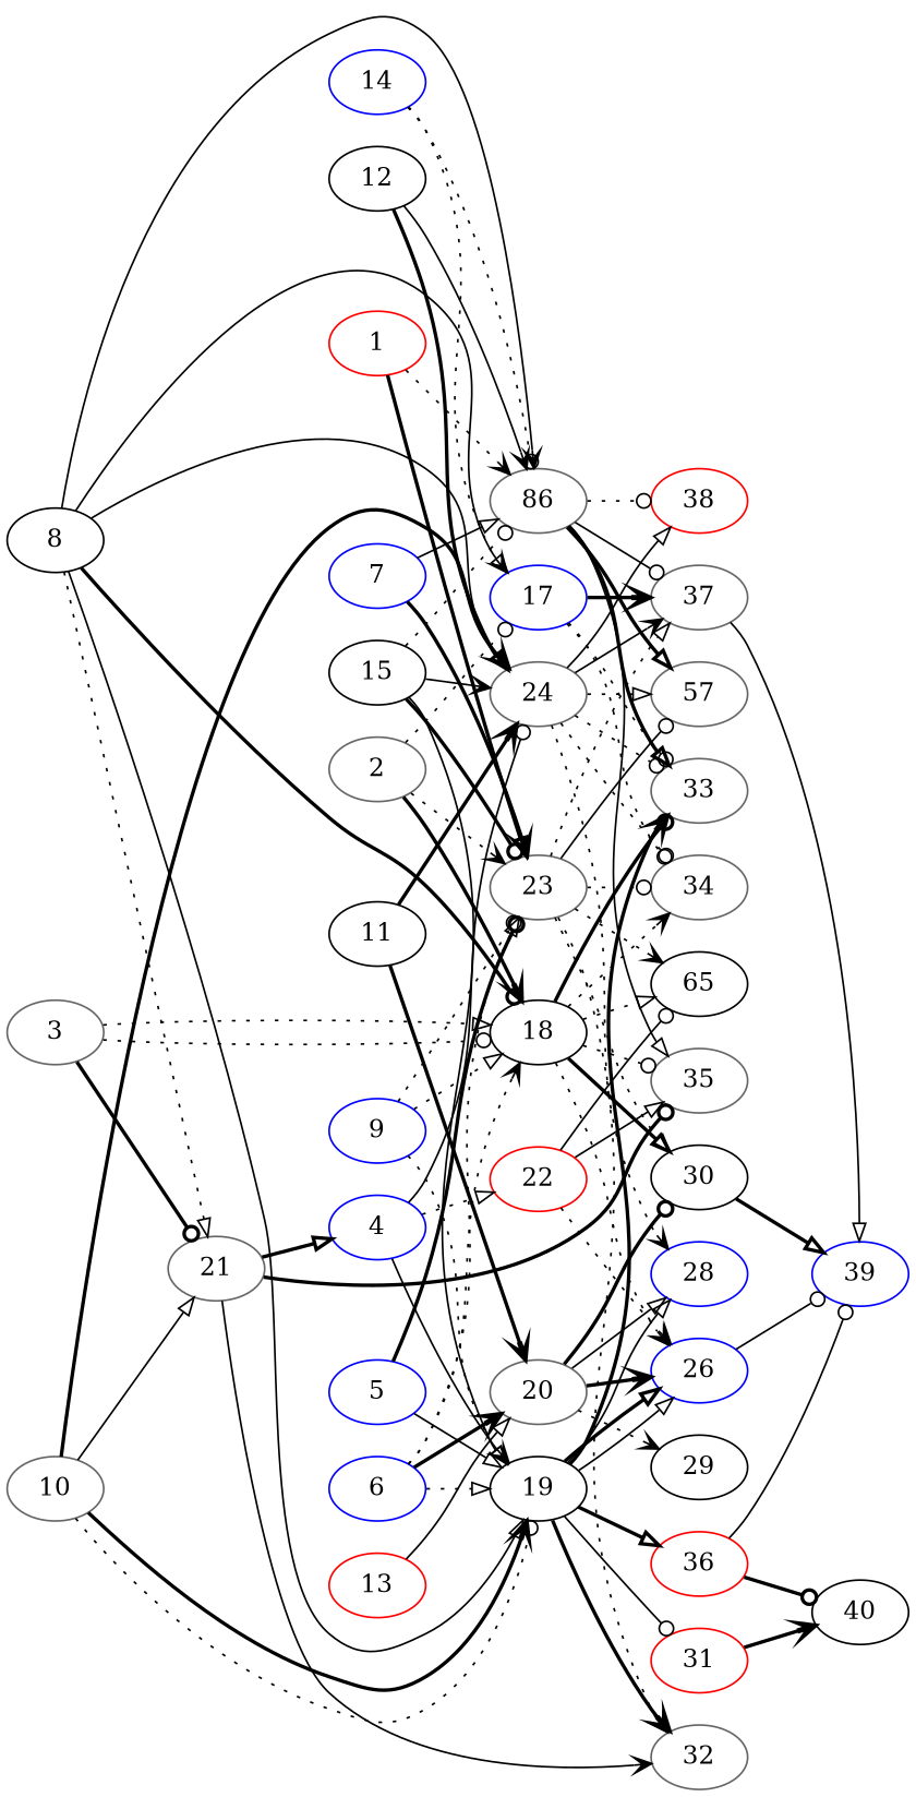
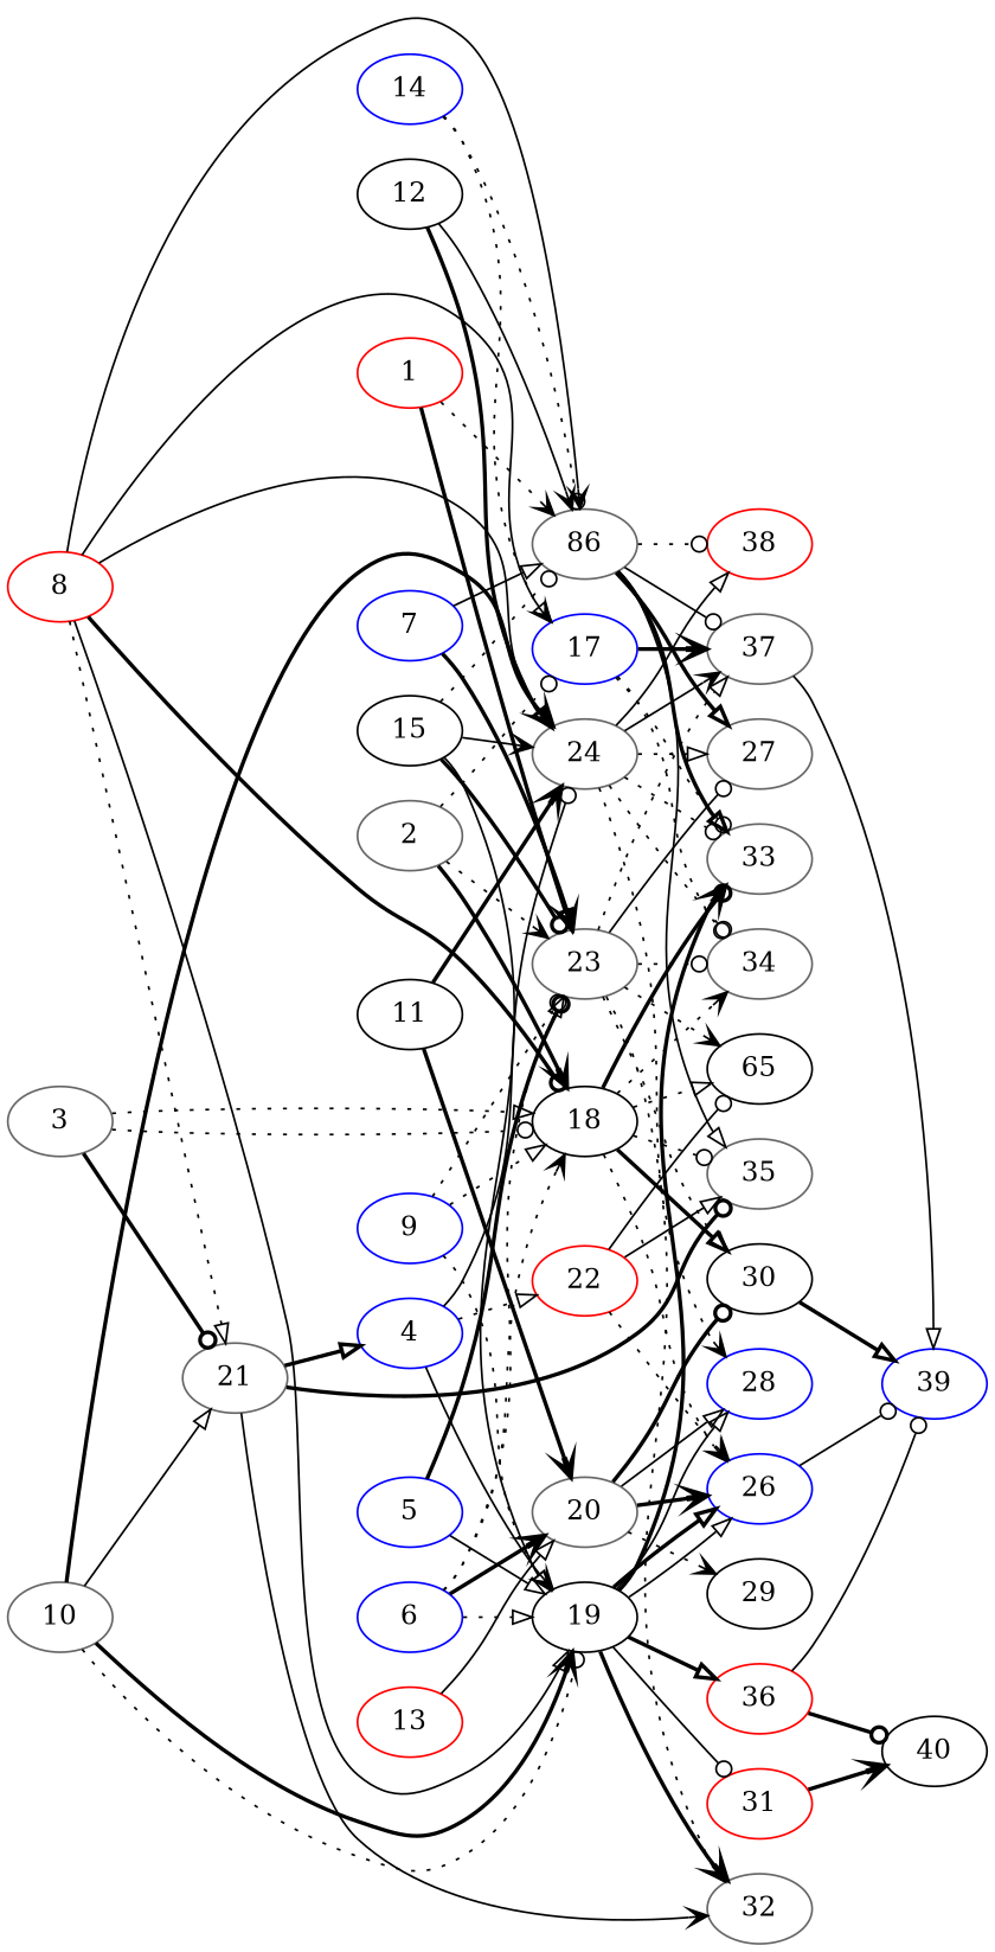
  digraph {
    rankdir=LR
    node [alpha=0.17 color=gray40]
    edge [arrowhead=onormal style=dotted]
    1 [alpha=0.04 color=red expect_size=41934848]
    n2 [alpha=0.05 expect_size=10550272 label=86]
    23 [alpha=0.20 expect_size=41662464]
-   27 [alpha=0.09 expect_size=6918144 label=57]
+   27 [alpha=0.09 expect_size=6918144]
    33 [expect_size=27021312]
    35 [alpha=0.14 expect_size=39333888]
    37 [alpha=0.20 expect_size=39693312]
    38 [alpha=0.03 color=red expect_size=14530560]
    34 [alpha=0.14 expect_size=27000832]
    n10 [alpha=0.10 color=black expect_size=41526272 label=65]
    30 [alpha=0.20 color=black expect_size=6667264]
    32 [alpha=0.11 expect_size=34932736]
    39 [alpha=0.19 color=blue expect_size=51722240]
    2 [alpha=0.18 expect_size=49232896]
    17 [alpha=0.06 color=blue expect_size=11153408]
    18 [alpha=0.05 color=black expect_size=48302080]
    26 [alpha=0.10 color=blue expect_size=42773504]
    3 [expect_size=13167616]
    21 [expect_size=33764352]
    4 [alpha=0.12 color=blue expect_size=9704448]
    19 [alpha=0.10 color=black expect_size=37762048]
    22 [color=red expect_size=27468800]
    24 [alpha=0.05 expect_size=23486464]
    28 [alpha=0.16 color=blue expect_size=20259840]
    31 [alpha=0.18 color=red expect_size=42811392]
    36 [alpha=0.16 color=red expect_size=15025152]
    40 [alpha=0.02 color=black expect_size=36081664]
    5 [alpha=0.20 color=blue expect_size=50618368]
    6 [alpha=0.00 color=blue expect_size=43674624]
    20 [alpha=0.15 expect_size=20685824]
    29 [alpha=0.13 color=black expect_size=31364096]
    7 [alpha=0.16 color=blue expect_size=47992832]
-   8 [alpha=0.16 color=black expect_size=23056384]
+   8 [alpha=0.16 color=red expect_size=23056384]
    9 [alpha=0.13 color=blue expect_size=31610880]
    10 [alpha=0.06 expect_size=25956352]
    11 [color=black expect_size=32410624]
    12 [alpha=0.06 color=black expect_size=41374720]
    13 [alpha=0.12 color=red expect_size=36389888]
    14 [alpha=0.08 color=blue expect_size=30182400]
    15 [alpha=0.01 color=black expect_size=11313152]
    1 -> n2 [arrowhead=vee]
    1 -> 23 [style=bold]
    n2 -> 27 [style=bold]
    n2 -> 33 [style=bold]
    n2 -> 35 [style=solid]
    n2 -> 37 [arrowhead=odot style=solid]
    n2 -> 38 [arrowhead=odot]
    23 -> 27 [arrowhead=odot style=solid]
    23 -> 37
    23 -> 34 [arrowhead=odot]
    23 -> n10 [arrowhead=vee]
    23 -> 30
    23 -> 32 [arrowhead=vee]
    37 -> 39 [style=solid]
    30 -> 39 [style=bold]
    2 -> 23 [arrowhead=vee]
    2 -> 17 [arrowhead=odot]
    2 -> 18 [arrowhead=vee style=bold]
    17 -> 33 [arrowhead=odot]
    17 -> 37 [arrowhead=vee style=bold]
    17 -> 34 [arrowhead=odot]
    18 -> 33 [arrowhead=odot style=bold]
    18 -> 35 [arrowhead=odot]
    18 -> 34 [arrowhead=vee]
    18 -> n10
    18 -> 30 [style=bold]
    18 -> 26 [arrowhead=vee]
    26 -> 39 [arrowhead=odot style=solid]
    3 -> 18 [arrowhead=odot]
    3 -> 18
    3 -> 21 [arrowhead=odot style=bold]
    21 -> 35 [arrowhead=odot style=bold]
    21 -> 32 [arrowhead=vee style=solid]
    21 -> 4 [style=bold]
    4 -> 19 [arrowhead=vee style=solid]
    4 -> 22
    4 -> 24 [arrowhead=odot style=solid]
    19 -> 33 [arrowhead=vee style=bold]
    19 -> 32 [arrowhead=vee style=bold]
    19 -> 26 [style=solid]
    19 -> 26 [style=bold]
    19 -> 28 [style=solid]
    19 -> 31 [arrowhead=odot style=solid]
    19 -> 36 [style=bold]
    22 -> 35 [style=solid]
    22 -> n10 [arrowhead=odot style=solid]
    22 -> 26 [arrowhead=vee]
    24 -> 27
    24 -> 33 [arrowhead=odot]
    24 -> 37 [arrowhead=vee style=solid]
    24 -> 38 [style=solid]
    24 -> 34 [arrowhead=odot]
    24 -> 28 [arrowhead=vee]
    31 -> 40 [arrowhead=vee style=bold]
    36 -> 39 [arrowhead=odot style=solid]
    36 -> 40 [arrowhead=odot style=bold]
    5 -> 23 [arrowhead=odot style=bold]
    5 -> 19 [style=solid]
    6 -> 23
    6 -> 18 [arrowhead=vee]
    6 -> 19
    6 -> 20 [arrowhead=vee style=bold]
    20 -> 30 [arrowhead=odot style=bold]
    20 -> 26 [arrowhead=vee style=bold]
    20 -> 28 [style=solid]
    20 -> 29 [arrowhead=vee]
    7 -> n2 [style=solid]
    7 -> 23 [arrowhead=vee style=bold]
    8 -> n2 [arrowhead=vee style=solid]
    8 -> 17 [style=solid]
    8 -> 18 [arrowhead=odot style=bold]
    8 -> 21
    8 -> 19 [style=solid]
    8 -> 24 [style=solid]
    9 -> 23 [arrowhead=odot]
    9 -> 18
    9 -> 19
    10 -> 21 [style=solid]
    10 -> 19 [arrowhead=odot]
    10 -> 19 [arrowhead=vee style=bold]
    10 -> 24 [arrowhead=vee style=bold]
    11 -> 24 [arrowhead=vee style=bold]
    11 -> 20 [arrowhead=vee style=bold]
    12 -> n2 [arrowhead=vee style=solid]
    12 -> 24 [style=bold]
    13 -> 20 [style=solid]
    14 -> n2 [arrowhead=odot]
    14 -> 17 [arrowhead=vee]
    15 -> n2 [arrowhead=odot]
    15 -> 23 [arrowhead=odot style=bold]
    15 -> 19 [style=solid]
    15 -> 24 [arrowhead=vee style=solid]
  }
